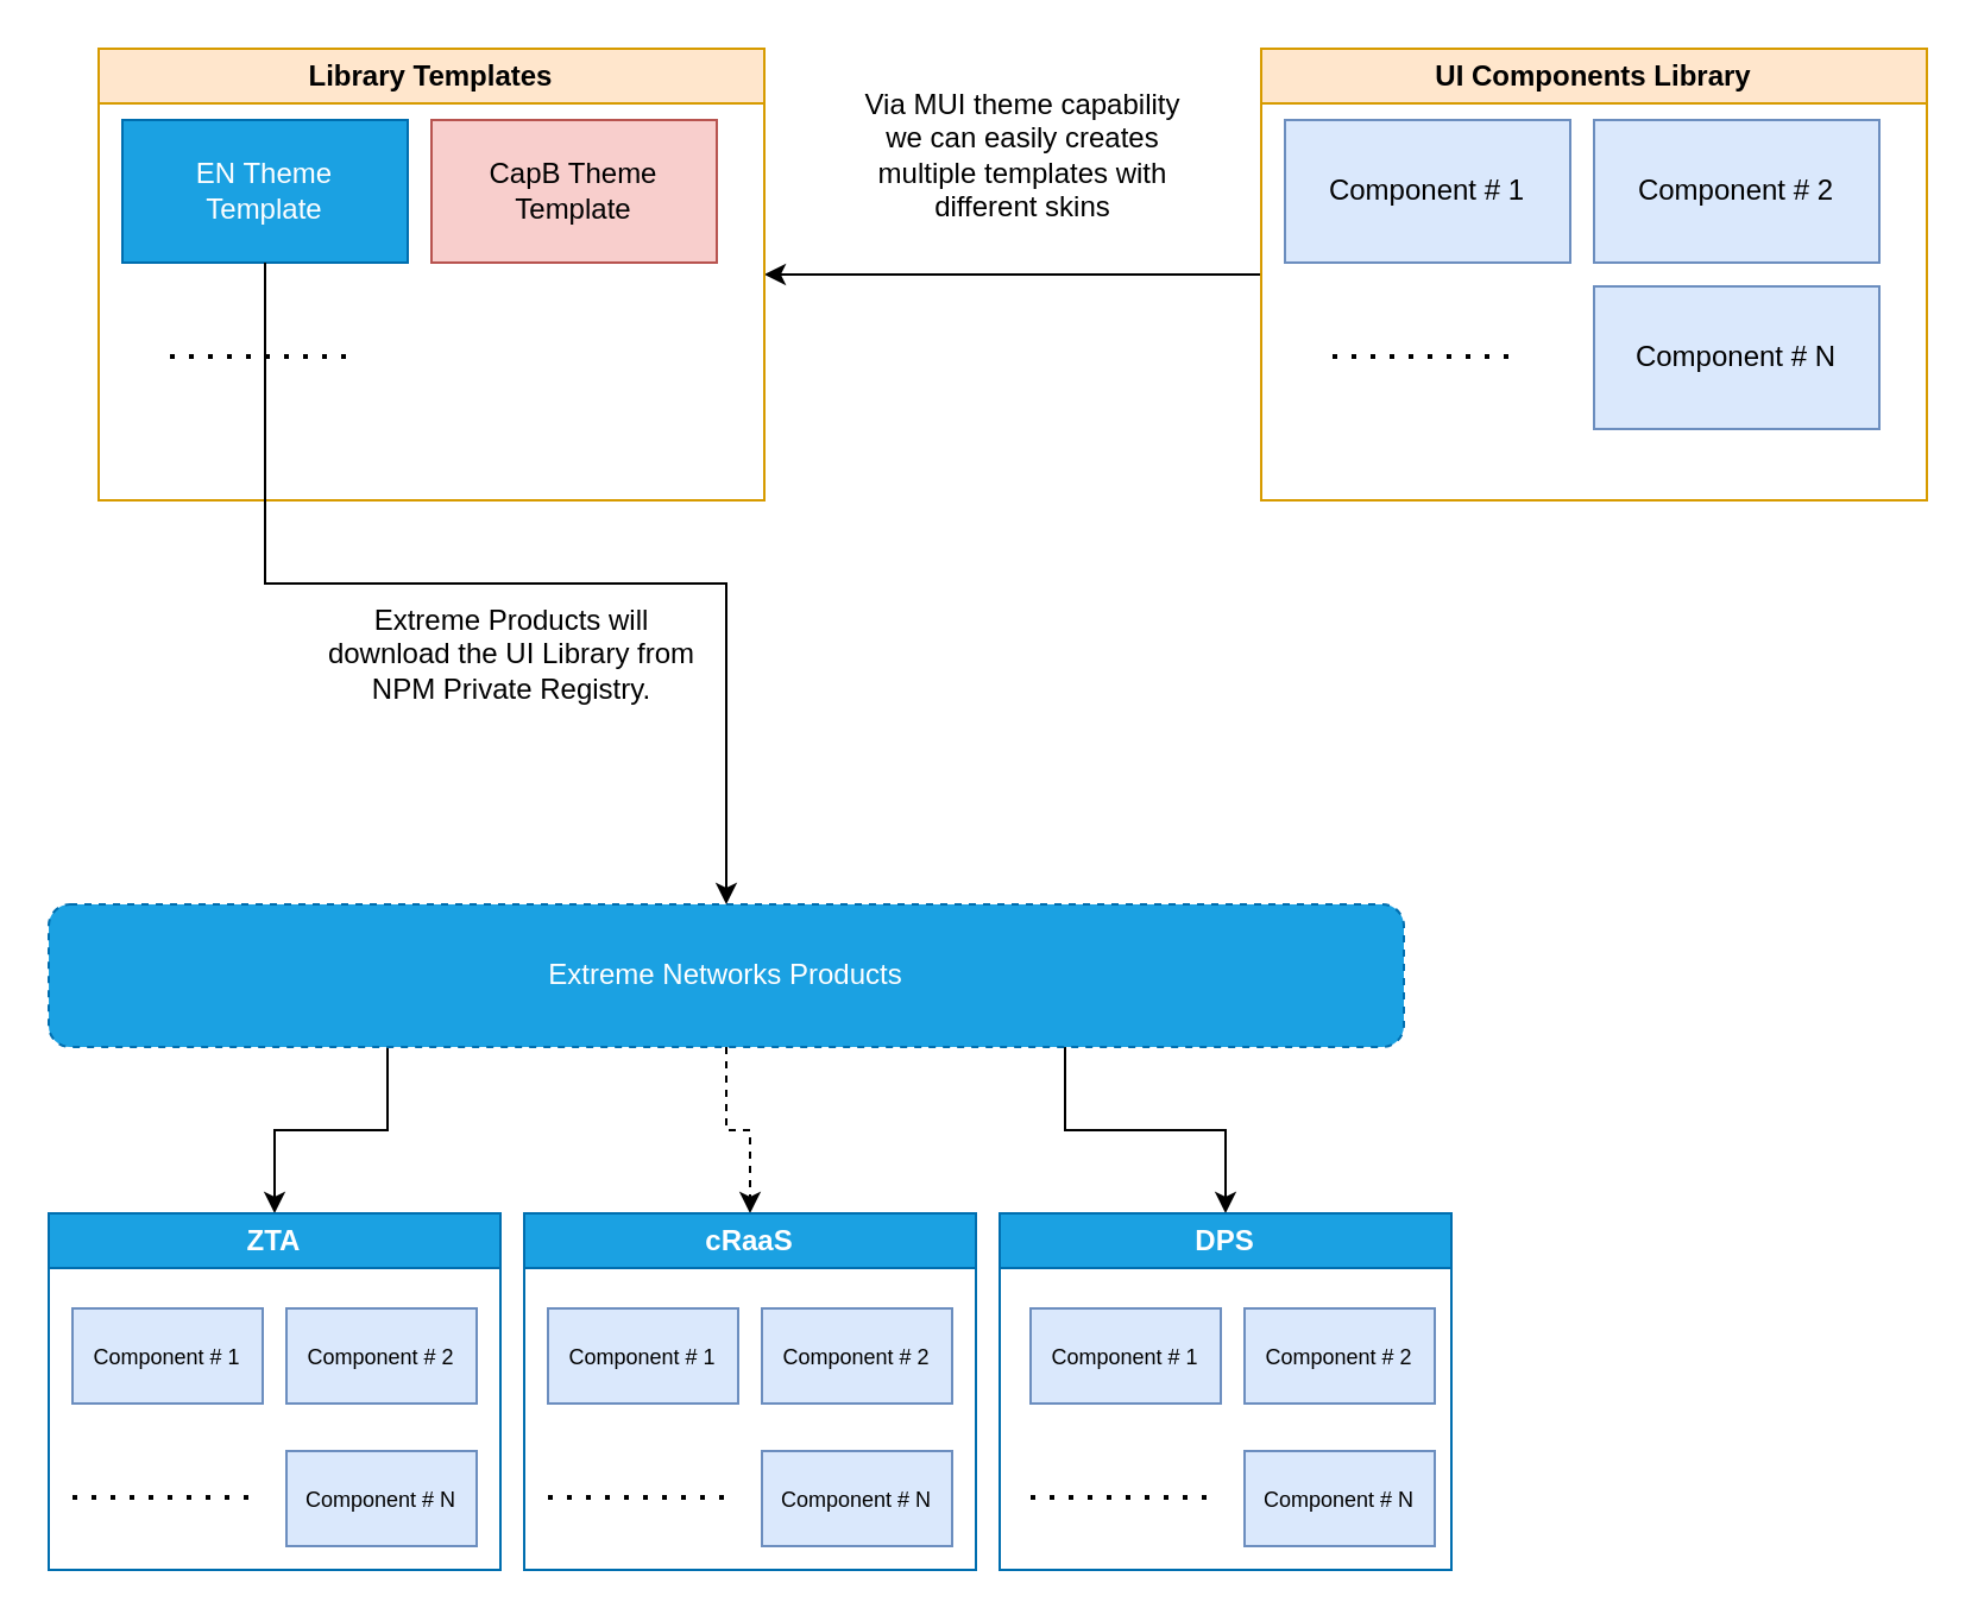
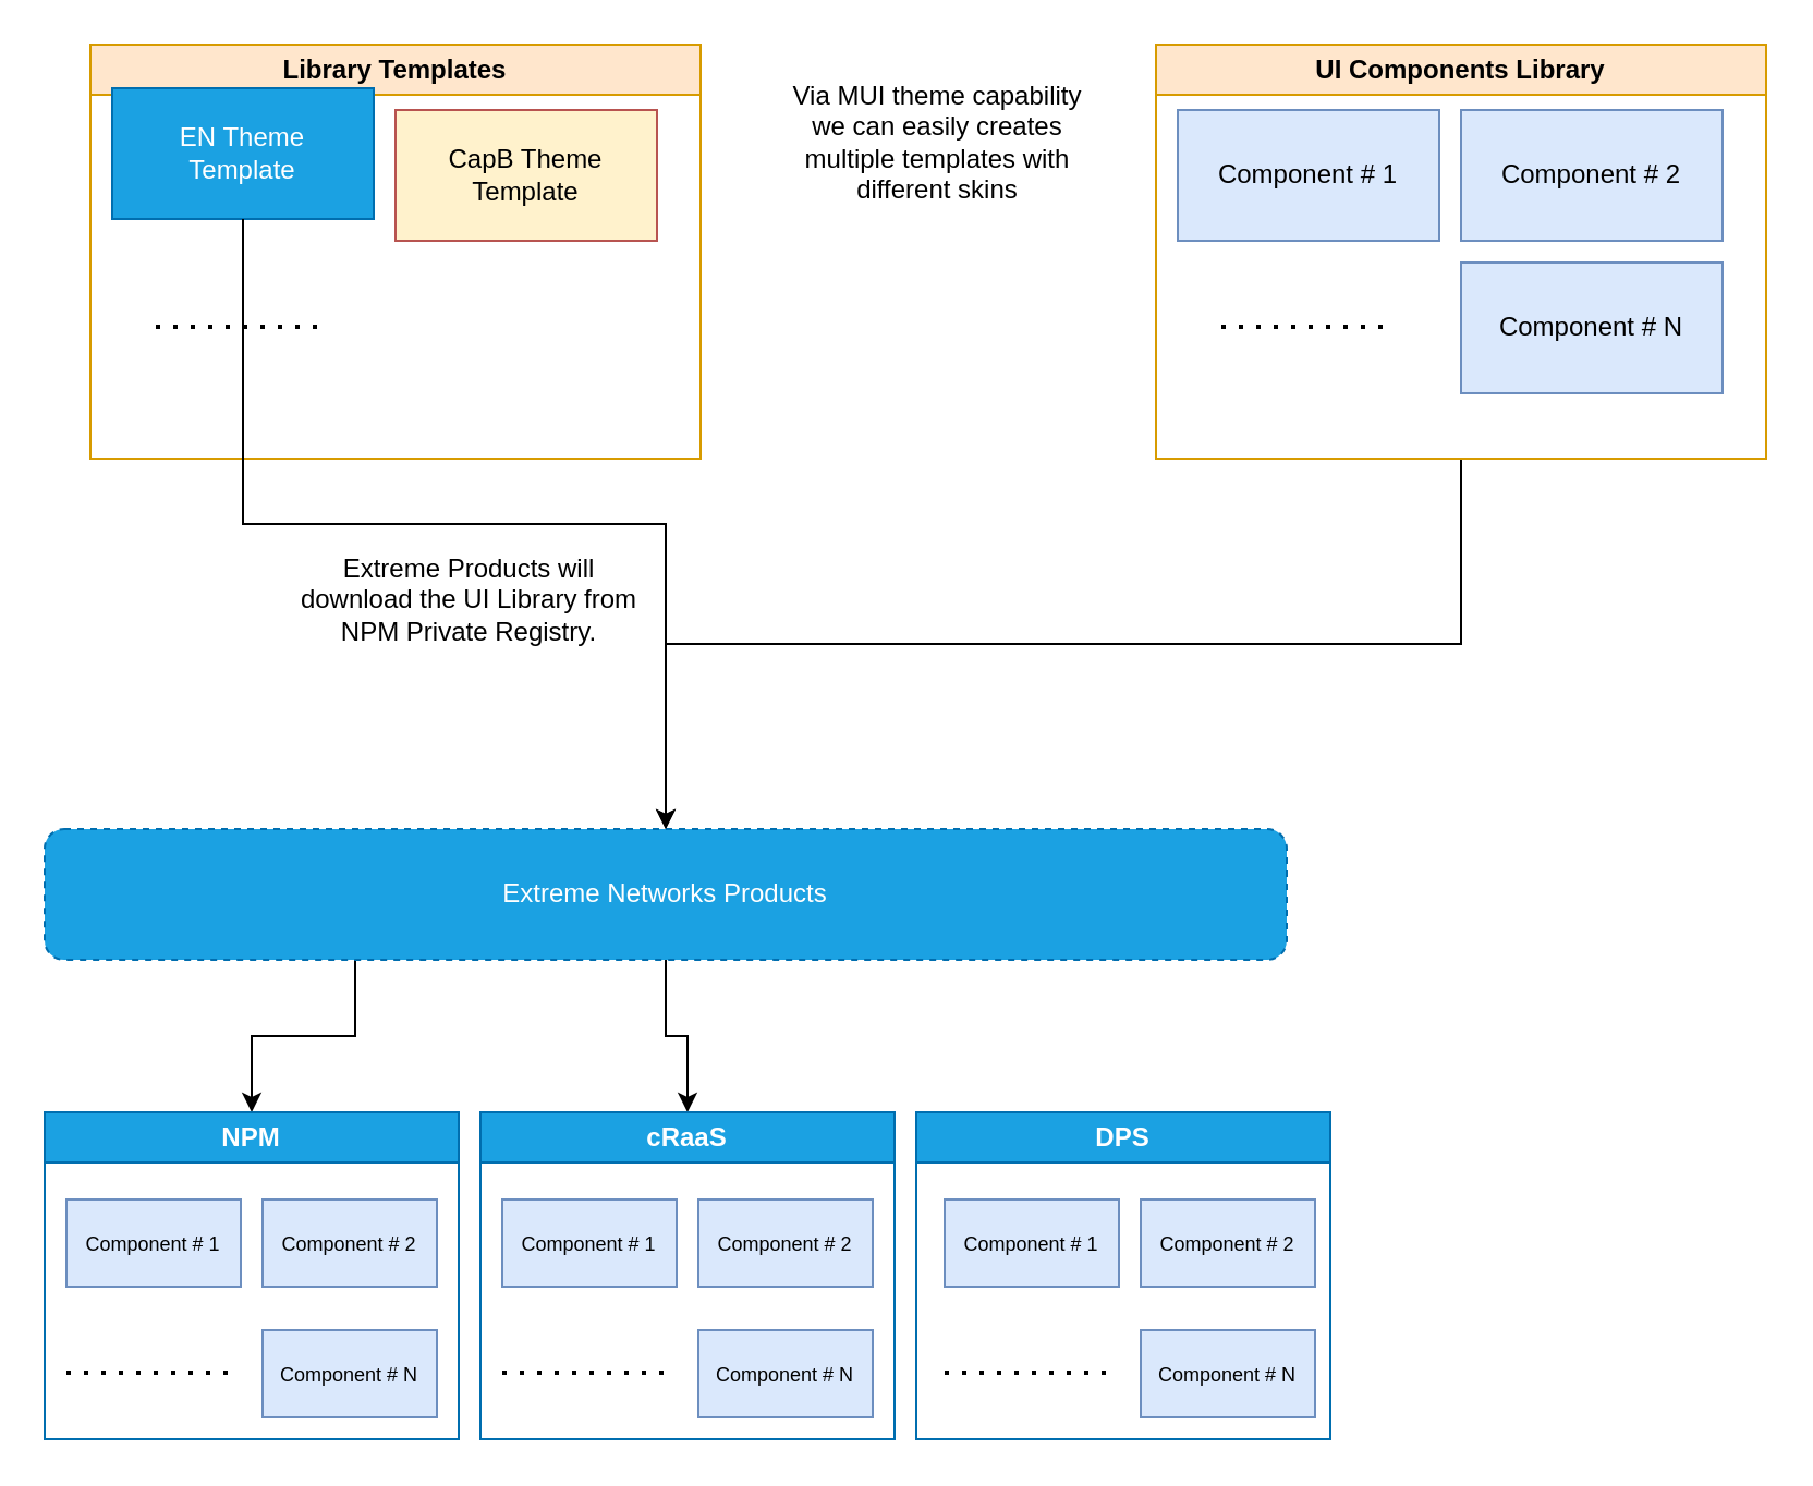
  <mxCell id="0" />
  <mxCell id="1" parent="0" />
- <mxCell id="2" style="edgeStyle=orthogonalEdgeStyle;rounded=0;orthogonalLoop=1;jettySize=auto;html=1;entryX=1;entryY=0.5;entryDx=0;entryDy=0;" edge="1" parent="1" source="3" target="15"><mxGeometry relative="1" as="geometry" /></mxCell>
+ <mxCell id="2" style="edgeStyle=orthogonalEdgeStyle;rounded=0;orthogonalLoop=1;jettySize=auto;html=1;" edge="1" parent="1" source="3" target="11"><mxGeometry relative="1" as="geometry" /></mxCell>
  <mxCell id="3" value="UI Components Library" style="swimlane;whiteSpace=wrap;html=1;fillColor=#ffe6cc;strokeColor=#d79b00;" vertex="1" parent="1"><mxGeometry x="530" y="20" width="280" height="190" as="geometry" /></mxCell>
  <mxCell id="4" value="Component # 1" style="rounded=0;whiteSpace=wrap;html=1;fillColor=#dae8fc;strokeColor=#6c8ebf;" vertex="1" parent="3"><mxGeometry x="10" y="30" width="120" height="60" as="geometry" /></mxCell>
  <mxCell id="5" value="Component # 2" style="rounded=0;whiteSpace=wrap;html=1;fillColor=#dae8fc;strokeColor=#6c8ebf;" vertex="1" parent="3"><mxGeometry x="140" y="30" width="120" height="60" as="geometry" /></mxCell>
  <mxCell id="6" value="Component # N" style="rounded=0;whiteSpace=wrap;html=1;fillColor=#dae8fc;strokeColor=#6c8ebf;" vertex="1" parent="3"><mxGeometry x="140" y="100" width="120" height="60" as="geometry" /></mxCell>
  <mxCell id="7" value="" style="endArrow=none;dashed=1;html=1;dashPattern=1 3;strokeWidth=2;rounded=0;" edge="1" parent="3"><mxGeometry width="50" height="50" relative="1" as="geometry"><mxPoint x="30" y="129.5" as="sourcePoint" /><mxPoint x="110" y="129.5" as="targetPoint" /><Array as="points"><mxPoint x="70" y="129.5" /></Array></mxGeometry></mxCell>
  <mxCell id="8" style="edgeStyle=orthogonalEdgeStyle;rounded=0;orthogonalLoop=1;jettySize=auto;html=1;exitX=0.25;exitY=1;exitDx=0;exitDy=0;entryX=0.5;entryY=0;entryDx=0;entryDy=0;" edge="1" parent="1" source="11" target="12"><mxGeometry relative="1" as="geometry" /></mxCell>
- <mxCell id="9" style="edgeStyle=orthogonalEdgeStyle;rounded=0;orthogonalLoop=1;jettySize=auto;html=1;entryX=0.5;entryY=0;entryDx=0;entryDy=0;dashed=1;" edge="1" parent="1" source="11" target="13"><mxGeometry relative="1" as="geometry"><mxPoint x="345" y="500" as="targetPoint" /></mxGeometry></mxCell>
- <mxCell id="10" style="edgeStyle=orthogonalEdgeStyle;rounded=0;orthogonalLoop=1;jettySize=auto;html=1;exitX=0.75;exitY=1;exitDx=0;exitDy=0;entryX=0.5;entryY=0;entryDx=0;entryDy=0;" edge="1" parent="1" source="11" target="14"><mxGeometry relative="1" as="geometry" /></mxCell>
+ <mxCell id="9" style="edgeStyle=orthogonalEdgeStyle;rounded=0;orthogonalLoop=1;jettySize=auto;html=1;entryX=0.5;entryY=0;entryDx=0;entryDy=0;" edge="1" parent="1" source="11" target="13"><mxGeometry relative="1" as="geometry"><mxPoint x="345" y="500" as="targetPoint" /></mxGeometry></mxCell>
  <mxCell id="11" value="Extreme Networks Products" style="rounded=1;whiteSpace=wrap;html=1;fillColor=#1ba1e2;strokeColor=#006EAF;fontColor=#ffffff;dashed=1;" vertex="1" parent="1"><mxGeometry x="20" y="380" width="570" height="60" as="geometry" /></mxCell>
- <mxCell id="12" value="ZTA" style="swimlane;whiteSpace=wrap;html=1;fillColor=#1ba1e2;strokeColor=#006EAF;fontColor=#ffffff;" vertex="1" parent="1"><mxGeometry x="20" y="510" width="190" height="150" as="geometry" /></mxCell>
+ <mxCell id="12" value="NPM" style="swimlane;whiteSpace=wrap;html=1;fillColor=#1ba1e2;strokeColor=#006EAF;fontColor=#ffffff;" vertex="1" parent="1"><mxGeometry x="20" y="510" width="190" height="150" as="geometry" /></mxCell>
  <mxCell id="13" value="cRaaS" style="swimlane;whiteSpace=wrap;html=1;fillColor=#1ba1e2;strokeColor=#006EAF;fontColor=#ffffff;" vertex="1" parent="1"><mxGeometry x="220" y="510" width="190" height="150" as="geometry" /></mxCell>
  <mxCell id="14" value="DPS" style="swimlane;whiteSpace=wrap;html=1;fillColor=#1ba1e2;strokeColor=#006EAF;fontColor=#ffffff;" vertex="1" parent="1"><mxGeometry x="420" y="510" width="190" height="150" as="geometry" /></mxCell>
  <mxCell id="15" value="Library Templates" style="swimlane;whiteSpace=wrap;html=1;fillColor=#ffe6cc;strokeColor=#d79b00;startSize=23;" vertex="1" parent="1"><mxGeometry x="41" y="20" width="280" height="190" as="geometry" /></mxCell>
- <mxCell id="16" value="EN Theme &lt;br&gt;Template" style="rounded=0;whiteSpace=wrap;html=1;fillColor=#1ba1e2;strokeColor=#006EAF;fontColor=#ffffff;" vertex="1" parent="15"><mxGeometry x="10" y="30" width="120" height="60" as="geometry" /></mxCell>
- <mxCell id="17" value="CapB Theme Template" style="rounded=0;whiteSpace=wrap;html=1;fillColor=#f8cecc;strokeColor=#b85450;" vertex="1" parent="15"><mxGeometry x="140" y="30" width="120" height="60" as="geometry" /></mxCell>
+ <mxCell id="16" value="EN Theme &lt;br&gt;Template" style="rounded=0;whiteSpace=wrap;html=1;fillColor=#1ba1e2;strokeColor=#006EAF;fontColor=#ffffff;" vertex="1" parent="15"><mxGeometry x="10" y="20" width="120" height="60" as="geometry" /></mxCell>
+ <mxCell id="17" value="CapB Theme Template" style="rounded=0;whiteSpace=wrap;html=1;fillColor=#fff2cc;strokeColor=#b85450;" vertex="1" parent="15"><mxGeometry x="140" y="30" width="120" height="60" as="geometry" /></mxCell>
  <mxCell id="18" value="" style="endArrow=none;dashed=1;html=1;dashPattern=1 3;strokeWidth=2;rounded=0;" edge="1" parent="15"><mxGeometry width="50" height="50" relative="1" as="geometry"><mxPoint x="30" y="129.5" as="sourcePoint" /><mxPoint x="110" y="129.5" as="targetPoint" /><Array as="points"><mxPoint x="70" y="129.5" /></Array></mxGeometry></mxCell>
  <mxCell id="19" style="edgeStyle=orthogonalEdgeStyle;rounded=0;orthogonalLoop=1;jettySize=auto;html=1;" edge="1" parent="1" source="16" target="11"><mxGeometry relative="1" as="geometry" /></mxCell>
  <mxCell id="20" value="Via MUI theme capability we can easily creates multiple templates with different skins" style="text;html=1;strokeColor=none;fillColor=none;align=center;verticalAlign=middle;whiteSpace=wrap;rounded=0;" vertex="1" parent="1"><mxGeometry x="360" y="50" width="140" height="30" as="geometry" /></mxCell>
  <mxCell id="21" value="&lt;font style=&quot;font-size: 9px;&quot;&gt;Component # 1&lt;/font&gt;" style="rounded=0;whiteSpace=wrap;html=1;fillColor=#dae8fc;strokeColor=#6c8ebf;" vertex="1" parent="1"><mxGeometry x="30" y="550" width="80" height="40" as="geometry" /></mxCell>
  <mxCell id="22" value="" style="endArrow=none;dashed=1;html=1;dashPattern=1 3;strokeWidth=2;rounded=0;" edge="1" parent="1"><mxGeometry width="50" height="50" relative="1" as="geometry"><mxPoint x="30" y="629.5" as="sourcePoint" /><mxPoint x="110" y="629.5" as="targetPoint" /><Array as="points"><mxPoint x="70" y="629.5" /></Array></mxGeometry></mxCell>
  <mxCell id="23" value="&lt;font style=&quot;font-size: 9px;&quot;&gt;Component # 2&lt;/font&gt;" style="rounded=0;whiteSpace=wrap;html=1;fillColor=#dae8fc;strokeColor=#6c8ebf;" vertex="1" parent="1"><mxGeometry x="120" y="550" width="80" height="40" as="geometry" /></mxCell>
  <mxCell id="24" value="&lt;font style=&quot;font-size: 9px;&quot;&gt;Component # N&lt;/font&gt;" style="rounded=0;whiteSpace=wrap;html=1;fillColor=#dae8fc;strokeColor=#6c8ebf;" vertex="1" parent="1"><mxGeometry x="120" y="610" width="80" height="40" as="geometry" /></mxCell>
  <mxCell id="25" value="&lt;font style=&quot;font-size: 9px;&quot;&gt;Component # 1&lt;/font&gt;" style="rounded=0;whiteSpace=wrap;html=1;fillColor=#dae8fc;strokeColor=#6c8ebf;" vertex="1" parent="1"><mxGeometry x="230" y="550" width="80" height="40" as="geometry" /></mxCell>
  <mxCell id="26" value="" style="endArrow=none;dashed=1;html=1;dashPattern=1 3;strokeWidth=2;rounded=0;" edge="1" parent="1"><mxGeometry width="50" height="50" relative="1" as="geometry"><mxPoint x="230" y="629.5" as="sourcePoint" /><mxPoint x="310" y="629.5" as="targetPoint" /><Array as="points"><mxPoint x="270" y="629.5" /></Array></mxGeometry></mxCell>
  <mxCell id="27" value="&lt;font style=&quot;font-size: 9px;&quot;&gt;Component # 2&lt;/font&gt;" style="rounded=0;whiteSpace=wrap;html=1;fillColor=#dae8fc;strokeColor=#6c8ebf;" vertex="1" parent="1"><mxGeometry x="320" y="550" width="80" height="40" as="geometry" /></mxCell>
  <mxCell id="28" value="&lt;font style=&quot;font-size: 9px;&quot;&gt;Component # N&lt;/font&gt;" style="rounded=0;whiteSpace=wrap;html=1;fillColor=#dae8fc;strokeColor=#6c8ebf;" vertex="1" parent="1"><mxGeometry x="320" y="610" width="80" height="40" as="geometry" /></mxCell>
  <mxCell id="29" value="&lt;font style=&quot;font-size: 9px;&quot;&gt;Component # 1&lt;/font&gt;" style="rounded=0;whiteSpace=wrap;html=1;fillColor=#dae8fc;strokeColor=#6c8ebf;" vertex="1" parent="1"><mxGeometry x="433" y="550" width="80" height="40" as="geometry" /></mxCell>
  <mxCell id="30" value="" style="endArrow=none;dashed=1;html=1;dashPattern=1 3;strokeWidth=2;rounded=0;" edge="1" parent="1"><mxGeometry width="50" height="50" relative="1" as="geometry"><mxPoint x="433" y="629.5" as="sourcePoint" /><mxPoint x="513" y="629.5" as="targetPoint" /><Array as="points"><mxPoint x="473" y="629.5" /></Array></mxGeometry></mxCell>
  <mxCell id="31" value="&lt;font style=&quot;font-size: 9px;&quot;&gt;Component # 2&lt;/font&gt;" style="rounded=0;whiteSpace=wrap;html=1;fillColor=#dae8fc;strokeColor=#6c8ebf;" vertex="1" parent="1"><mxGeometry x="523" y="550" width="80" height="40" as="geometry" /></mxCell>
  <mxCell id="32" value="&lt;font style=&quot;font-size: 9px;&quot;&gt;Component # N&lt;/font&gt;" style="rounded=0;whiteSpace=wrap;html=1;fillColor=#dae8fc;strokeColor=#6c8ebf;" vertex="1" parent="1"><mxGeometry x="523" y="610" width="80" height="40" as="geometry" /></mxCell>
  <mxCell id="33" value="Extreme Products will download the UI Library from NPM Private Registry." style="text;html=1;strokeColor=none;fillColor=none;align=center;verticalAlign=middle;whiteSpace=wrap;rounded=0;" vertex="1" parent="1"><mxGeometry x="130" y="260" width="170" height="30" as="geometry" /></mxCell>
